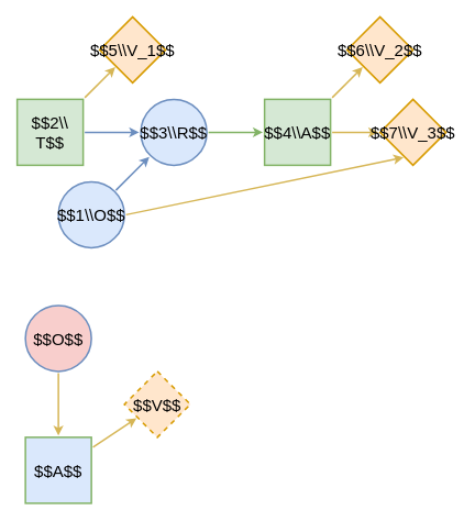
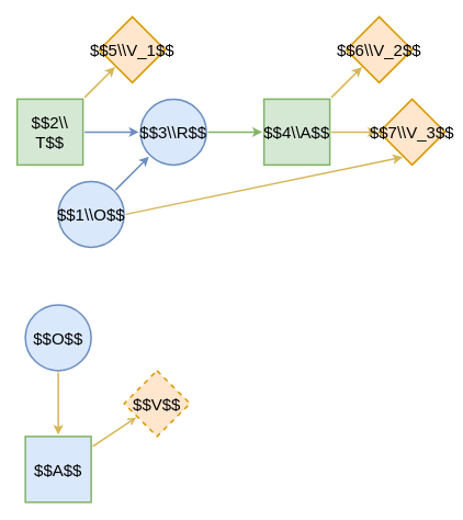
  <mxCell id="0" />
  <mxCell id="1" parent="0" />
  <mxCell id="2" value="" style="edgeStyle=none;rounded=0;orthogonalLoop=1;jettySize=auto;html=1;strokeWidth=2;fillColor=#fff2cc;strokeColor=#d6b656;" parent="1" source="4" target="5" edge="1"><mxGeometry relative="1" as="geometry" /></mxCell>
  <mxCell id="3" style="edgeStyle=none;rounded=0;orthogonalLoop=1;jettySize=auto;html=1;exitX=1;exitY=0;exitDx=0;exitDy=0;entryX=0;entryY=1;entryDx=0;entryDy=0;strokeWidth=2;fillColor=#fff2cc;strokeColor=#d6b656;" parent="1" source="4" target="14" edge="1"><mxGeometry relative="1" as="geometry" /></mxCell>
  <mxCell id="4" value="&lt;font style=&quot;font-size: 20px&quot;&gt;$$4\\A$$&lt;/font&gt;" style="whiteSpace=wrap;html=1;aspect=fixed;fillColor=#d5e8d4;strokeColor=#82b366;strokeWidth=2;perimeterSpacing=2;" parent="1" vertex="1"><mxGeometry x="320" y="120" width="80" height="80" as="geometry" /></mxCell>
  <mxCell id="5" value="&lt;font style=&quot;font-size: 20px&quot;&gt;$$7\\V_3$$&lt;/font&gt;" style="rhombus;whiteSpace=wrap;html=1;fillColor=#ffe6cc;strokeColor=#d79b00;strokeWidth=2;perimeterSpacing=2;" parent="1" vertex="1"><mxGeometry x="460" y="120" width="80" height="80" as="geometry" /></mxCell>
  <mxCell id="6" value="" style="edgeStyle=none;rounded=0;orthogonalLoop=1;jettySize=auto;html=1;strokeWidth=2;fillColor=#dae8fc;strokeColor=#6c8ebf;" parent="1" source="8" target="10" edge="1"><mxGeometry relative="1" as="geometry" /></mxCell>
  <mxCell id="7" style="edgeStyle=none;rounded=0;orthogonalLoop=1;jettySize=auto;html=1;exitX=1;exitY=0;exitDx=0;exitDy=0;entryX=0;entryY=1;entryDx=0;entryDy=0;strokeWidth=2;fillColor=#fff2cc;strokeColor=#d6b656;" parent="1" source="8" target="15" edge="1"><mxGeometry relative="1" as="geometry" /></mxCell>
  <mxCell id="8" value="&lt;font style=&quot;font-size: 20px&quot;&gt;$$2\\ T$$&lt;/font&gt;" style="whiteSpace=wrap;html=1;aspect=fixed;fillColor=#d5e8d4;strokeColor=#82b366;strokeWidth=2;perimeterSpacing=2;" parent="1" vertex="1"><mxGeometry x="20" y="120" width="80" height="80" as="geometry" /></mxCell>
  <mxCell id="9" value="" style="edgeStyle=none;rounded=0;orthogonalLoop=1;jettySize=auto;html=1;strokeWidth=2;fillColor=#d5e8d4;strokeColor=#82b366;" parent="1" source="10" target="4" edge="1"><mxGeometry relative="1" as="geometry" /></mxCell>
  <mxCell id="10" value="&lt;font style=&quot;font-size: 20px&quot;&gt;$$3\\R$$&lt;/font&gt;" style="ellipse;whiteSpace=wrap;html=1;aspect=fixed;fillColor=#dae8fc;strokeColor=#6c8ebf;strokeWidth=2;perimeterSpacing=2;" parent="1" vertex="1"><mxGeometry x="170" y="120" width="80" height="80" as="geometry" /></mxCell>
  <mxCell id="11" style="edgeStyle=none;rounded=0;orthogonalLoop=1;jettySize=auto;html=1;exitX=1;exitY=0;exitDx=0;exitDy=0;entryX=0;entryY=1;entryDx=0;entryDy=0;strokeWidth=2;fillColor=#dae8fc;strokeColor=#6c8ebf;" parent="1" source="13" target="10" edge="1"><mxGeometry relative="1" as="geometry" /></mxCell>
  <mxCell id="12" style="edgeStyle=none;rounded=0;orthogonalLoop=1;jettySize=auto;html=1;exitX=1;exitY=0.5;exitDx=0;exitDy=0;entryX=0.363;entryY=0.863;entryDx=0;entryDy=0;entryPerimeter=0;strokeWidth=2;fillColor=#fff2cc;strokeColor=#d6b656;" parent="1" source="13" target="5" edge="1"><mxGeometry relative="1" as="geometry"><mxPoint x="488" y="180" as="targetPoint" /></mxGeometry></mxCell>
  <mxCell id="13" value="&lt;font style=&quot;font-size: 20px&quot;&gt;$$1\\O$$&lt;/font&gt;" style="ellipse;whiteSpace=wrap;html=1;aspect=fixed;fillColor=#dae8fc;strokeColor=#6c8ebf;strokeWidth=2;perimeterSpacing=2;" parent="1" vertex="1"><mxGeometry x="70" y="220" width="80" height="80" as="geometry" /></mxCell>
  <mxCell id="14" value="&lt;font style=&quot;font-size: 20px&quot;&gt;$$6\\V_2$$&lt;/font&gt;" style="rhombus;whiteSpace=wrap;html=1;fillColor=#ffe6cc;strokeColor=#d79b00;strokeWidth=2;perimeterSpacing=2;" parent="1" vertex="1"><mxGeometry x="420" y="20" width="80" height="80" as="geometry" /></mxCell>
  <mxCell id="15" value="&lt;font style=&quot;font-size: 20px&quot;&gt;$$5\\V_1$$&lt;/font&gt;" style="rhombus;whiteSpace=wrap;html=1;fillColor=#ffe6cc;strokeColor=#d79b00;strokeWidth=2;perimeterSpacing=2;" parent="1" vertex="1"><mxGeometry x="120" y="20" width="80" height="80" as="geometry" /></mxCell>
  <mxCell id="16" style="rounded=0;orthogonalLoop=1;jettySize=auto;html=1;fillColor=#fff2cc;strokeColor=#d6b656;strokeWidth=2;" edge="1" parent="1" source="17" target="19"><mxGeometry relative="1" as="geometry" /></mxCell>
- <mxCell id="17" value="&lt;font style=&quot;font-size: 20px&quot;&gt;$$O$$&lt;/font&gt;" style="ellipse;whiteSpace=wrap;html=1;aspect=fixed;fillColor=#f8cecc;strokeColor=#6c8ebf;strokeWidth=2;perimeterSpacing=2;" vertex="1" parent="1"><mxGeometry x="30" y="370" width="80" height="80" as="geometry" /></mxCell>
- <mxCell id="18" style="rounded=0;orthogonalLoop=1;jettySize=auto;html=1;fillColor=#fff2cc;strokeColor=#d6b656;strokeWidth=2;" edge="1" parent="1" source="19" target="20"><mxGeometry relative="1" as="geometry" /></mxCell>
+ <mxCell id="17" value="&lt;font style=&quot;font-size: 20px&quot;&gt;$$O$$&lt;/font&gt;" style="ellipse;whiteSpace=wrap;html=1;aspect=fixed;fillColor=#dae8fc;strokeColor=#6c8ebf;strokeWidth=2;perimeterSpacing=2;" vertex="1" parent="1"><mxGeometry x="30" y="370" width="80" height="80" as="geometry" /></mxCell>
+ <mxCell id="18" style="rounded=0;orthogonalLoop=1;jettySize=auto;html=1;fillColor=#fff2cc;strokeColor=#d6b656;strokeWidth=2;endArrow=open;" edge="1" parent="1" source="19" target="20"><mxGeometry relative="1" as="geometry" /></mxCell>
  <mxCell id="19" value="&lt;font style=&quot;font-size: 20px&quot;&gt;$$A$$&lt;/font&gt;" style="whiteSpace=wrap;html=1;aspect=fixed;fillColor=#dae8fc;strokeColor=#82b366;strokeWidth=2;perimeterSpacing=2;" vertex="1" parent="1"><mxGeometry x="30" y="530" width="80" height="80" as="geometry" /></mxCell>
  <mxCell id="20" value="&lt;font style=&quot;font-size: 20px&quot;&gt;$$V$$&lt;/font&gt;" style="rhombus;whiteSpace=wrap;html=1;fillColor=#ffe6cc;strokeColor=#d79b00;strokeWidth=2;perimeterSpacing=2;dashed=1;" vertex="1" parent="1"><mxGeometry x="150" y="450" width="80" height="80" as="geometry" /></mxCell>
